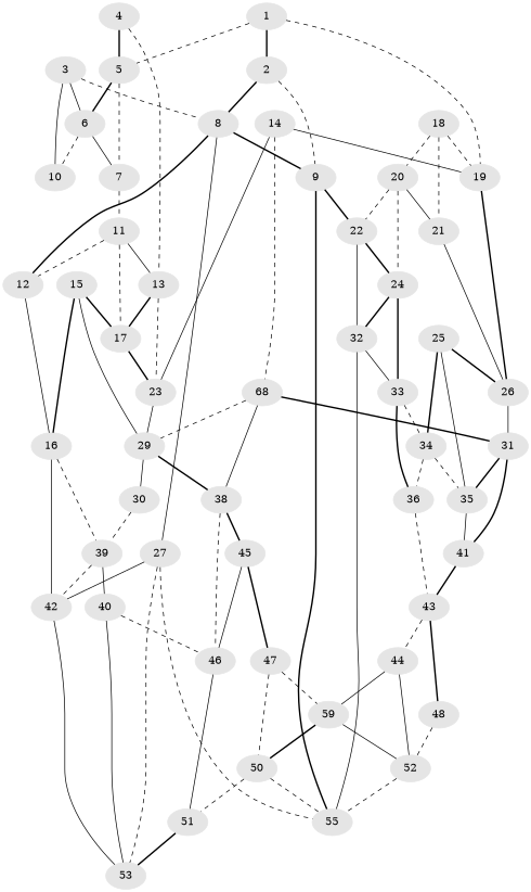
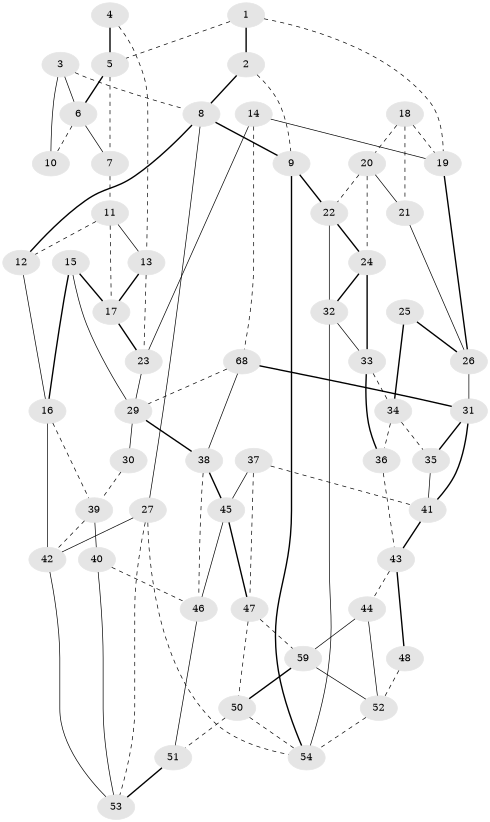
  graph {
    node [color=gray90 style=filled]
    edge [style=dashed weight=1.0]
    1
    2
    5
    19
    8
    9
    6
    7
    26
    12
    27
    22
-   54 [label=55]
+   54
    3
    10
    4
    13
    17
    23
    11
    16
    42
    53
    24
    32
    39
    29
    14
    n29 [label=68]
    31
    38
    15
    30
    40
    18
    20
    21
    33
    34
    36
    25
    35
    41
    45
    46
    43
    44
    48
+   37
    47
    n51 [label=59]
    50
    51
    52
    1 -- 2 [style=bold]
    1 -- 5
    1 -- 19
    2 -- 8 [style=bold]
    2 -- 9
    5 -- 6 [style=bold]
    5 -- 7
    19 -- 26 [style=bold]
    8 -- 9 [style=bold]
    8 -- 12 [style=bold]
    8 -- 27 [style=solid]
    9 -- 22 [style=bold weight=2.0]
    9 -- 54 [style=bold]
    6 -- 7 [style=solid]
    6 -- 10
    7 -- 11
    26 -- 31 [style=solid]
    12 -- 16 [style=solid]
    27 -- 54
    27 -- 42 [style=solid]
    27 -- 53
    22 -- 24 [style=bold]
    22 -- 32 [style=solid]
    3 -- 8
    3 -- 6 [style=solid]
    3 -- 10 [style=solid]
    4 -- 5 [style=bold weight=2.0]
    4 -- 13
    13 -- 17 [style=bold]
    13 -- 23
    17 -- 23 [style=bold]
    23 -- 29 [style=solid]
    11 -- 12
    11 -- 13 [style=solid]
    11 -- 17
    16 -- 42 [style=solid]
    16 -- 39
    42 -- 53 [style=solid]
    24 -- 32 [style=bold]
    24 -- 33 [style=bold]
    32 -- 54 [style=solid]
    32 -- 33 [style=solid]
    39 -- 42
    39 -- 40 [style=solid]
    29 -- 38 [style=bold]
    29 -- 30 [style=solid weight=2.0]
    14 -- 19 [style=solid]
    14 -- 23 [style=solid]
    14 -- n29
    n29 -- 29
    n29 -- 31 [style=bold]
    n29 -- 38 [style=solid]
    31 -- 35 [style=bold]
    31 -- 41 [style=bold]
    38 -- 45 [style=bold]
    38 -- 46
    15 -- 17 [style=bold]
    15 -- 16 [style=bold]
    15 -- 29 [style=solid]
    30 -- 39
    40 -- 53 [style=solid]
    40 -- 46
    18 -- 19 [weight=2.0]
    18 -- 20
    18 -- 21
    20 -- 22
    20 -- 24
    20 -- 21 [style=solid]
    21 -- 26 [style=solid]
    33 -- 34
    33 -- 36 [style=bold]
    34 -- 36
    34 -- 35
    36 -- 43
    25 -- 26 [style=bold]
    25 -- 34 [style=bold]
-   25 -- 35 [style=solid]
    35 -- 41 [style=solid]
    41 -- 43 [style=bold]
    45 -- 46 [style=solid]
    45 -- 47 [style=bold]
    46 -- 51 [style=solid]
    43 -- 44
    43 -- 48 [style=bold]
    44 -- n51 [style=solid]
    44 -- 52 [style=solid]
    48 -- 52 [weight=2.0]
+   37 -- 41
+   37 -- 45 [style=solid]
+   37 -- 47
    47 -- n51
    47 -- 50
    n51 -- 50 [style=bold]
    n51 -- 52 [style=solid]
    50 -- 54
    50 -- 51
    51 -- 53 [style=bold]
    52 -- 54 [weight=2.0]
  }
